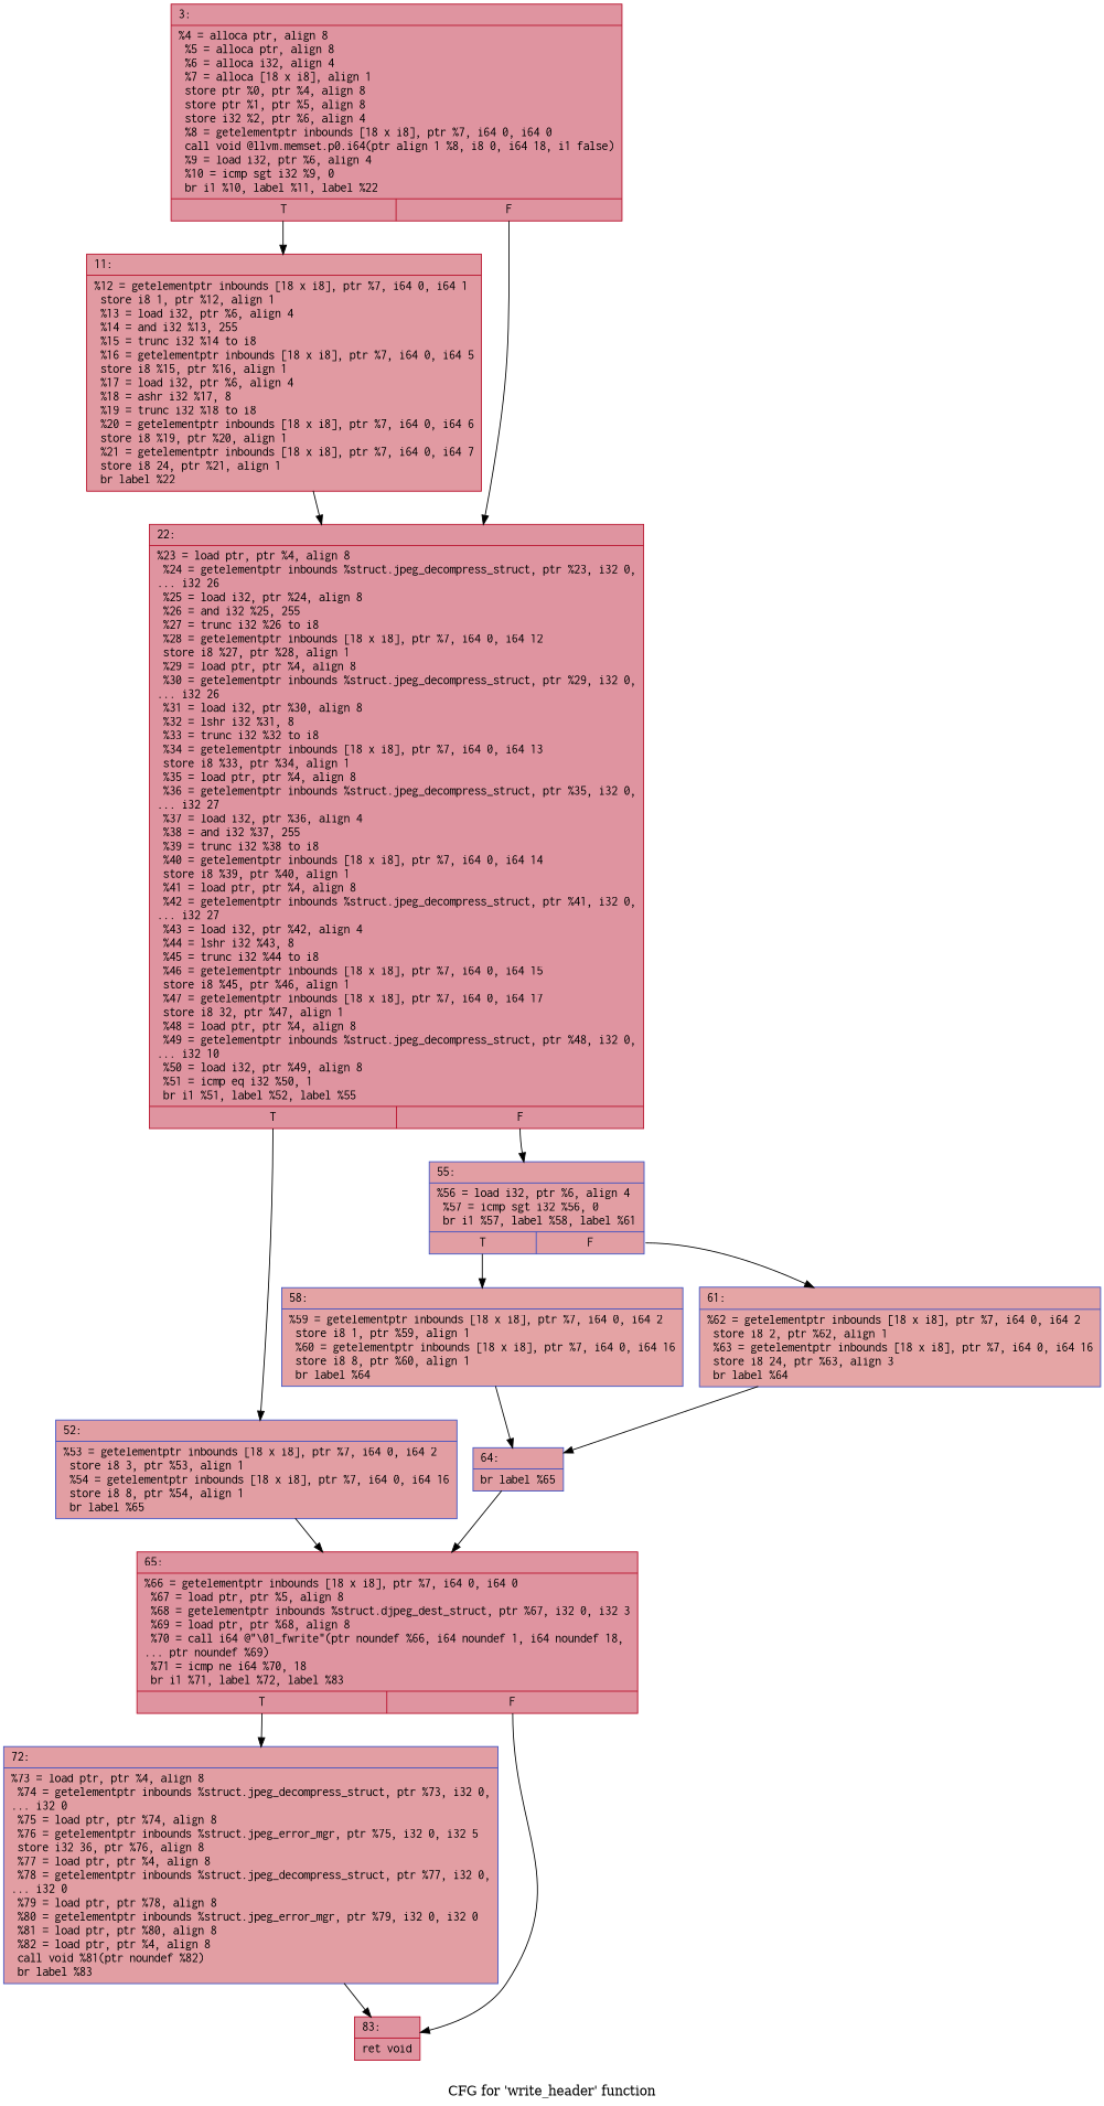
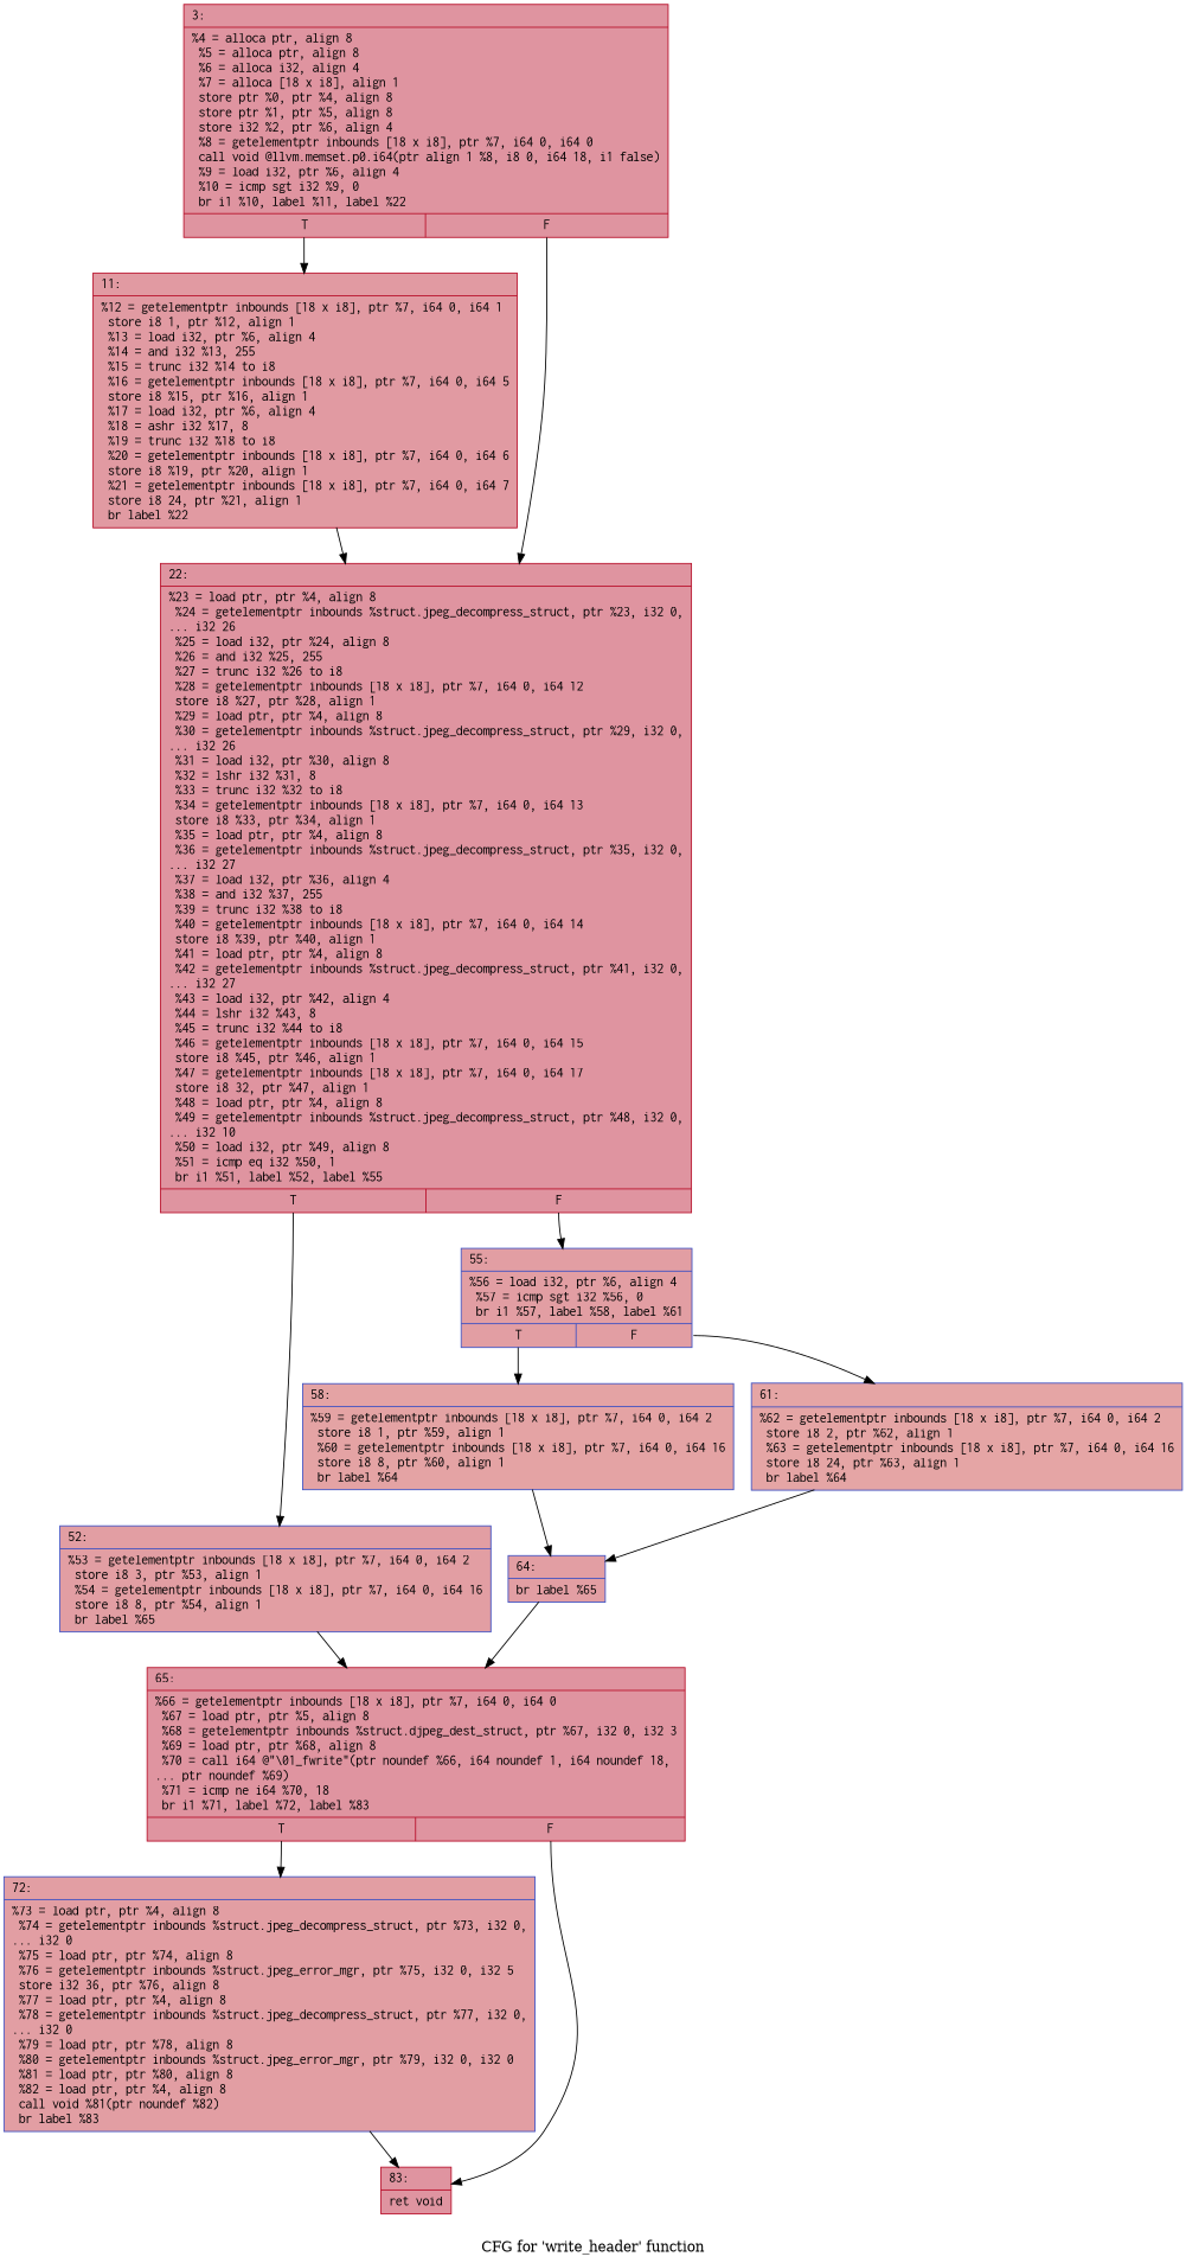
  digraph {
    label="CFG for 'write_header' function"
    node [color="#3d50c3ff" fillcolor="#b70d2870" fontname=Courier shape=record style=filled]
    n1 [color="#b70d28ff" label="{3:\l|  %4 = alloca ptr, align 8\l  %5 = alloca ptr, align 8\l  %6 = alloca i32, align 4\l  %7 = alloca [18 x i8], align 1\l  store ptr %0, ptr %4, align 8\l  store ptr %1, ptr %5, align 8\l  store i32 %2, ptr %6, align 4\l  %8 = getelementptr inbounds [18 x i8], ptr %7, i64 0, i64 0\l  call void @llvm.memset.p0.i64(ptr align 1 %8, i8 0, i64 18, i1 false)\l  %9 = load i32, ptr %6, align 4\l  %10 = icmp sgt i32 %9, 0\l  br i1 %10, label %11, label %22\l|{<s0>T|<s1>F}}"]
    n2 [color="#b70d28ff" fillcolor="#bb1b2c70" label="{11:\l|  %12 = getelementptr inbounds [18 x i8], ptr %7, i64 0, i64 1\l  store i8 1, ptr %12, align 1\l  %13 = load i32, ptr %6, align 4\l  %14 = and i32 %13, 255\l  %15 = trunc i32 %14 to i8\l  %16 = getelementptr inbounds [18 x i8], ptr %7, i64 0, i64 5\l  store i8 %15, ptr %16, align 1\l  %17 = load i32, ptr %6, align 4\l  %18 = ashr i32 %17, 8\l  %19 = trunc i32 %18 to i8\l  %20 = getelementptr inbounds [18 x i8], ptr %7, i64 0, i64 6\l  store i8 %19, ptr %20, align 1\l  %21 = getelementptr inbounds [18 x i8], ptr %7, i64 0, i64 7\l  store i8 24, ptr %21, align 1\l  br label %22\l}"]
    n3 [color="#b70d28ff" label="{22:\l|  %23 = load ptr, ptr %4, align 8\l  %24 = getelementptr inbounds %struct.jpeg_decompress_struct, ptr %23, i32 0,\l... i32 26\l  %25 = load i32, ptr %24, align 8\l  %26 = and i32 %25, 255\l  %27 = trunc i32 %26 to i8\l  %28 = getelementptr inbounds [18 x i8], ptr %7, i64 0, i64 12\l  store i8 %27, ptr %28, align 1\l  %29 = load ptr, ptr %4, align 8\l  %30 = getelementptr inbounds %struct.jpeg_decompress_struct, ptr %29, i32 0,\l... i32 26\l  %31 = load i32, ptr %30, align 8\l  %32 = lshr i32 %31, 8\l  %33 = trunc i32 %32 to i8\l  %34 = getelementptr inbounds [18 x i8], ptr %7, i64 0, i64 13\l  store i8 %33, ptr %34, align 1\l  %35 = load ptr, ptr %4, align 8\l  %36 = getelementptr inbounds %struct.jpeg_decompress_struct, ptr %35, i32 0,\l... i32 27\l  %37 = load i32, ptr %36, align 4\l  %38 = and i32 %37, 255\l  %39 = trunc i32 %38 to i8\l  %40 = getelementptr inbounds [18 x i8], ptr %7, i64 0, i64 14\l  store i8 %39, ptr %40, align 1\l  %41 = load ptr, ptr %4, align 8\l  %42 = getelementptr inbounds %struct.jpeg_decompress_struct, ptr %41, i32 0,\l... i32 27\l  %43 = load i32, ptr %42, align 4\l  %44 = lshr i32 %43, 8\l  %45 = trunc i32 %44 to i8\l  %46 = getelementptr inbounds [18 x i8], ptr %7, i64 0, i64 15\l  store i8 %45, ptr %46, align 1\l  %47 = getelementptr inbounds [18 x i8], ptr %7, i64 0, i64 17\l  store i8 32, ptr %47, align 1\l  %48 = load ptr, ptr %4, align 8\l  %49 = getelementptr inbounds %struct.jpeg_decompress_struct, ptr %48, i32 0,\l... i32 10\l  %50 = load i32, ptr %49, align 8\l  %51 = icmp eq i32 %50, 1\l  br i1 %51, label %52, label %55\l|{<s0>T|<s1>F}}"]
    n4 [fillcolor="#be242e70" label="{52:\l|  %53 = getelementptr inbounds [18 x i8], ptr %7, i64 0, i64 2\l  store i8 3, ptr %53, align 1\l  %54 = getelementptr inbounds [18 x i8], ptr %7, i64 0, i64 16\l  store i8 8, ptr %54, align 1\l  br label %65\l}"]
    n5 [fillcolor="#be242e70" label="{55:\l|  %56 = load i32, ptr %6, align 4\l  %57 = icmp sgt i32 %56, 0\l  br i1 %57, label %58, label %61\l|{<s0>T|<s1>F}}"]
    n6 [color="#b70d28ff" label="{65:\l|  %66 = getelementptr inbounds [18 x i8], ptr %7, i64 0, i64 0\l  %67 = load ptr, ptr %5, align 8\l  %68 = getelementptr inbounds %struct.djpeg_dest_struct, ptr %67, i32 0, i32 3\l  %69 = load ptr, ptr %68, align 8\l  %70 = call i64 @\"\\01_fwrite\"(ptr noundef %66, i64 noundef 1, i64 noundef 18,\l... ptr noundef %69)\l  %71 = icmp ne i64 %70, 18\l  br i1 %71, label %72, label %83\l|{<s0>T|<s1>F}}"]
    n7 [fillcolor="#c32e3170" label="{58:\l|  %59 = getelementptr inbounds [18 x i8], ptr %7, i64 0, i64 2\l  store i8 1, ptr %59, align 1\l  %60 = getelementptr inbounds [18 x i8], ptr %7, i64 0, i64 16\l  store i8 8, ptr %60, align 1\l  br label %64\l}"]
-   n8 [fillcolor="#c5333470" label="{61:\l|  %62 = getelementptr inbounds [18 x i8], ptr %7, i64 0, i64 2\l  store i8 2, ptr %62, align 1\l  %63 = getelementptr inbounds [18 x i8], ptr %7, i64 0, i64 16\l  store i8 24, ptr %63, align 3\l  br label %64\l}"]
+   n8 [fillcolor="#c5333470" label="{61:\l|  %62 = getelementptr inbounds [18 x i8], ptr %7, i64 0, i64 2\l  store i8 2, ptr %62, align 1\l  %63 = getelementptr inbounds [18 x i8], ptr %7, i64 0, i64 16\l  store i8 24, ptr %63, align 1\l  br label %64\l}"]
    n9 [fillcolor="#be242e70" label="{72:\l|  %73 = load ptr, ptr %4, align 8\l  %74 = getelementptr inbounds %struct.jpeg_decompress_struct, ptr %73, i32 0,\l... i32 0\l  %75 = load ptr, ptr %74, align 8\l  %76 = getelementptr inbounds %struct.jpeg_error_mgr, ptr %75, i32 0, i32 5\l  store i32 36, ptr %76, align 8\l  %77 = load ptr, ptr %4, align 8\l  %78 = getelementptr inbounds %struct.jpeg_decompress_struct, ptr %77, i32 0,\l... i32 0\l  %79 = load ptr, ptr %78, align 8\l  %80 = getelementptr inbounds %struct.jpeg_error_mgr, ptr %79, i32 0, i32 0\l  %81 = load ptr, ptr %80, align 8\l  %82 = load ptr, ptr %4, align 8\l  call void %81(ptr noundef %82)\l  br label %83\l}"]
    n10 [color="#b70d28ff" label="{83:\l|  ret void\l}"]
    n11 [fillcolor="#be242e70" label="{64:\l|  br label %65\l}"]
    n1 -> n2 [tailport=s0]
    n1 -> n3 [tailport=s1]
    n2 -> n3
    n3 -> n4 [tailport=s0]
    n3 -> n5 [tailport=s1]
    n4 -> n6
    n5 -> n7 [tailport=s0]
    n5 -> n8 [tailport=s1]
    n6 -> n9 [tailport=s0]
    n6 -> n10 [tailport=s1]
    n7 -> n11
    n8 -> n11
    n9 -> n10
    n11 -> n6
  }
